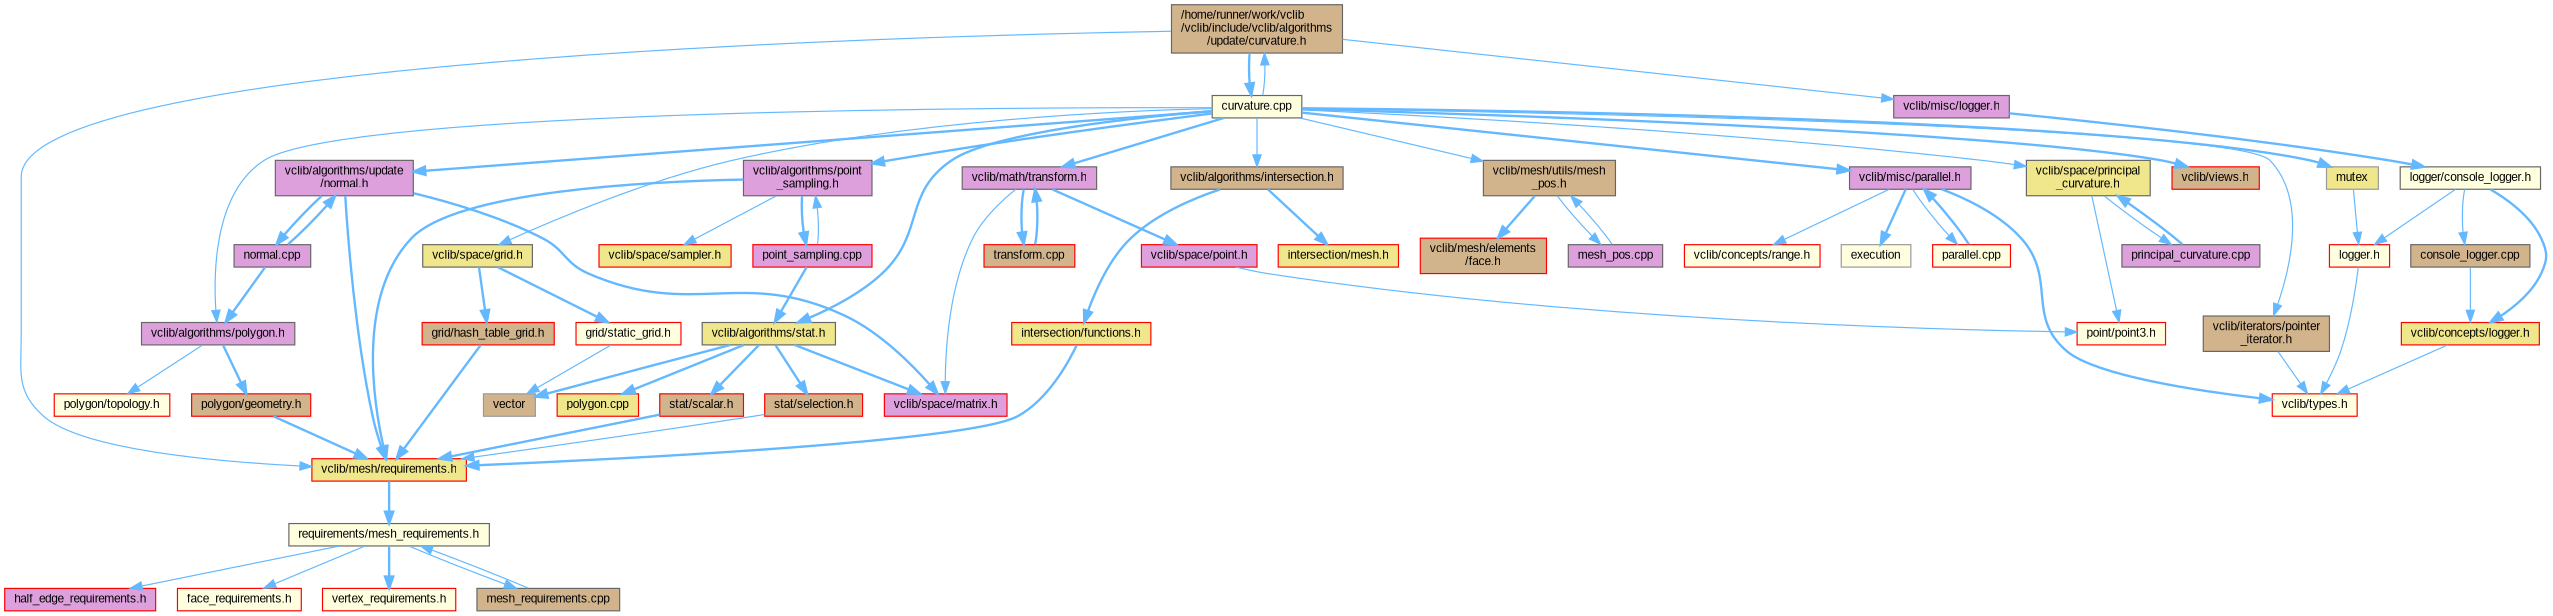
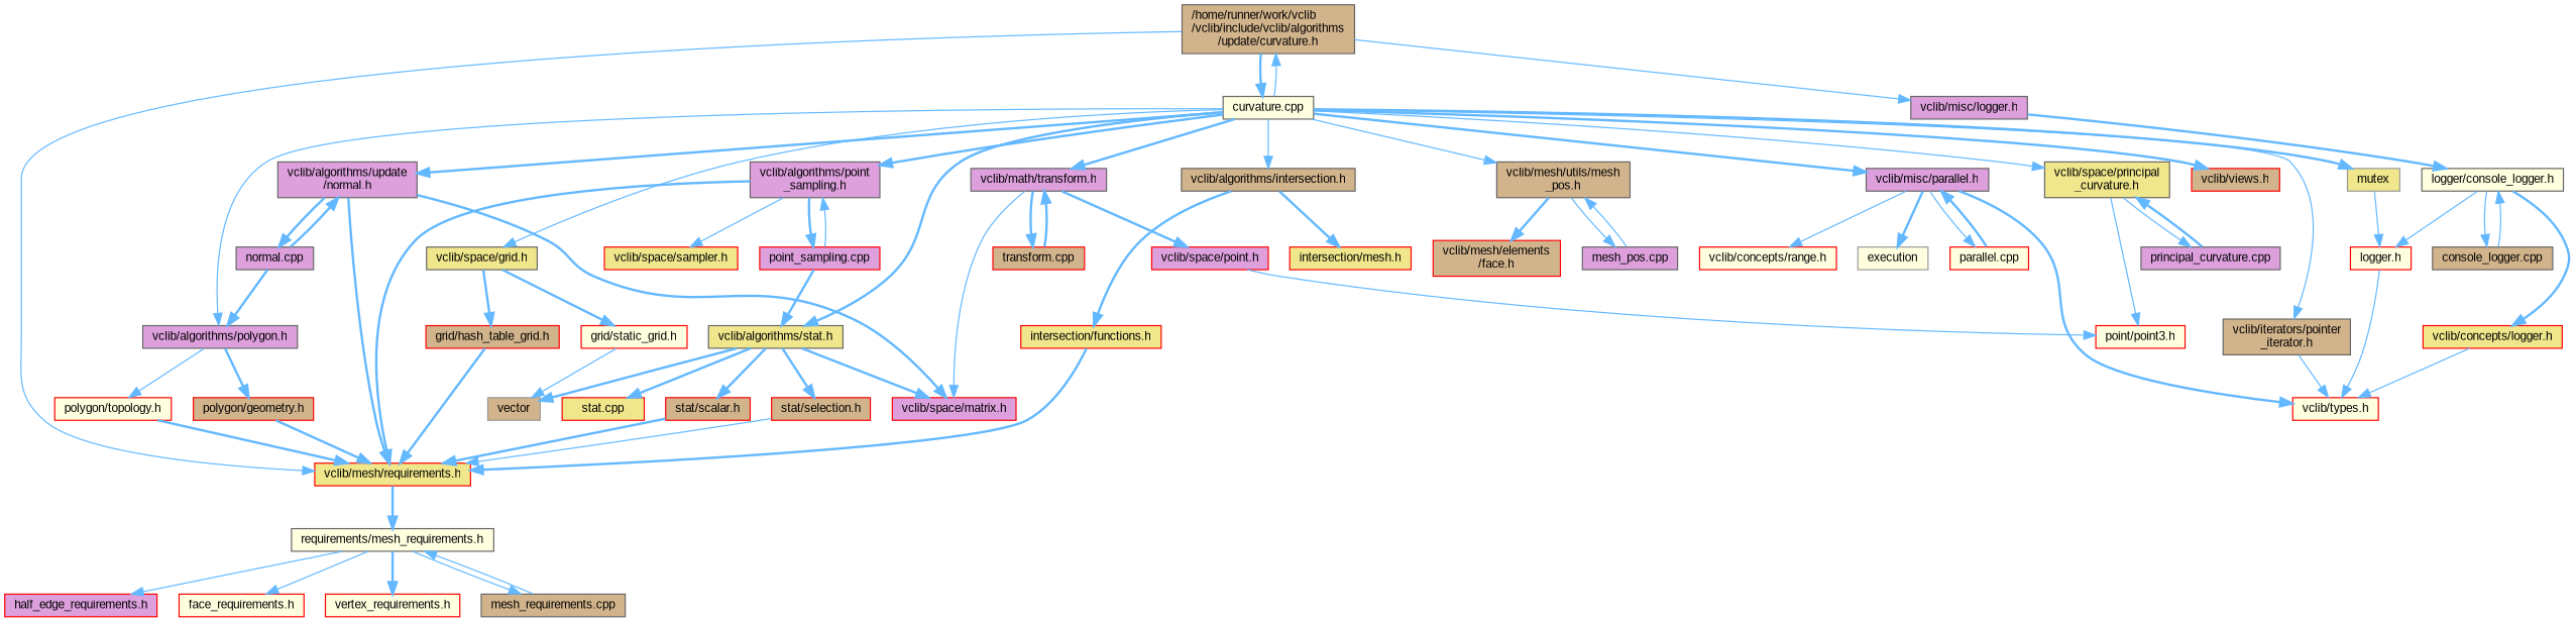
  digraph {
    fontname="Liberation Sans"
    node [color=red fillcolor=tan fontname="Liberation Sans" fontsize=10 shape=box style=filled]
    edge [color=steelblue1 fontname="Liberation Sans" fontsize=10 labelfontname=Helvetica labelfontsize=10 style=bold]
    n1 [color=gray40 fontcolor=black height=0.2 label="/home/runner/work/vclib\l/vclib/include/vclib/algorithms\l/update/curvature.h" width=0.4]
    n2 [fillcolor=khaki height=0.2 label="vclib/mesh/requirements.h" width=0.4]
    n3 [color=grey40 fillcolor=plum height=0.2 label="vclib/misc/logger.h" width=0.4]
    n4 [color=grey40 fillcolor=lightyellow height=0.2 label="curvature.cpp" width=0.4]
    n5 [color=grey40 fillcolor=lightyellow height=0.2 label="requirements/mesh_requirements.h" width=0.4]
    n6 [color=grey40 fillcolor=lightyellow height=0.2 label="logger/console_logger.h" width=0.4]
    n7 [color=grey60 fillcolor=khaki height=0.2 label=mutex width=0.4]
    n8 [color=grey40 height=0.2 label="vclib/algorithms/intersection.h" width=0.4]
    n9 [color=grey40 fillcolor=khaki height=0.2 label="vclib/algorithms/stat.h" width=0.4]
    n10 [color=grey40 fillcolor=plum height=0.2 label="vclib/algorithms/point\l_sampling.h" width=0.4]
    n11 [color=grey40 fillcolor=plum height=0.2 label="vclib/algorithms/polygon.h" width=0.4]
    n12 [color=grey40 fillcolor=plum height=0.2 label="vclib/algorithms/update\l/normal.h" width=0.4]
    n13 [color=grey40 fillcolor=plum height=0.2 label="vclib/math/transform.h" width=0.4]
    n14 [color=grey40 height=0.2 label="vclib/mesh/utils/mesh\l_pos.h" width=0.4]
    n15 [color=grey40 fillcolor=plum height=0.2 label="vclib/misc/parallel.h" width=0.4]
    n16 [color=grey40 fillcolor=khaki height=0.2 label="vclib/space/grid.h" width=0.4]
    n17 [color=grey40 fillcolor=khaki height=0.2 label="vclib/space/principal\l_curvature.h" width=0.4]
    n18 [height=0.2 label="vclib/views.h" width=0.4]
    n19 [color=grey40 height=0.2 label="vclib/iterators/pointer\l_iterator.h" width=0.4]
    n20 [fillcolor=plum height=0.2 label="half_edge_requirements.h" width=0.4]
    n21 [fillcolor=lightyellow height=0.2 label="face_requirements.h" width=0.4]
    n22 [fillcolor=lightyellow height=0.2 label="vertex_requirements.h" width=0.4]
    n23 [color=grey40 height=0.2 label="mesh_requirements.cpp" width=0.4]
    n24 [fillcolor=lightyellow height=0.2 label="logger.h" width=0.4]
    n25 [fillcolor=khaki height=0.2 label="vclib/concepts/logger.h" width=0.4]
    n26 [color=grey40 height=0.2 label="console_logger.cpp" width=0.4]
    n27 [fillcolor=lightyellow height=0.2 label="vclib/types.h" width=0.4]
    n28 [fillcolor=khaki height=0.2 label="intersection/functions.h" width=0.4]
    n29 [fillcolor=khaki height=0.2 label="intersection/mesh.h" width=0.4]
    n30 [color=grey60 height=0.2 label=vector width=0.4]
    n31 [fillcolor=plum height=0.2 label="vclib/space/matrix.h" width=0.4]
    n32 [height=0.2 label="stat/scalar.h" width=0.4]
    n33 [height=0.2 label="stat/selection.h" width=0.4]
-   n34 [fillcolor=khaki height=0.2 label="polygon.cpp" width=0.4]
+   n34 [fillcolor=khaki height=0.2 label="stat.cpp" width=0.4]
    n35 [fillcolor=khaki height=0.2 label="vclib/space/sampler.h" width=0.4]
    n36 [fillcolor=plum height=0.2 label="point_sampling.cpp" width=0.4]
    n37 [height=0.2 label="polygon/geometry.h" width=0.4]
    n38 [fillcolor=lightyellow height=0.2 label="polygon/topology.h" width=0.4]
    n39 [color=grey40 fillcolor=plum height=0.2 label="normal.cpp" width=0.4]
    n40 [fillcolor=plum height=0.2 label="vclib/space/point.h" width=0.4]
    n41 [height=0.2 label="transform.cpp" width=0.4]
    n42 [height=0.2 label="vclib/mesh/elements\l/face.h" width=0.4]
    n43 [color=grey40 fillcolor=plum height=0.2 label="mesh_pos.cpp" width=0.4]
    n44 [fillcolor=lightyellow height=0.2 label="vclib/concepts/range.h" width=0.4]
    n45 [color=grey60 fillcolor=lightyellow height=0.2 label=execution width=0.4]
    n46 [fillcolor=lightyellow height=0.2 label="parallel.cpp" width=0.4]
    n47 [height=0.2 label="grid/hash_table_grid.h" width=0.4]
    n48 [fillcolor=lightyellow height=0.2 label="grid/static_grid.h" width=0.4]
    n49 [fillcolor=lightyellow height=0.2 label="point/point3.h" width=0.4]
    n50 [color=grey40 fillcolor=plum height=0.2 label="principal_curvature.cpp" width=0.4]
    n1 -> n2 [style=solid]
    n1 -> n3 [style=solid]
    n1 -> n4
    n2 -> n5
    n3 -> n6
    n4 -> n1 [style=solid]
    n4 -> n7
    n4 -> n8 [style=solid]
    n4 -> n9
    n4 -> n10
    n4 -> n11 [style=solid]
    n4 -> n12
    n4 -> n13
    n4 -> n14 [style=solid]
    n4 -> n15
    n4 -> n16 [style=solid]
    n4 -> n17 [style=solid]
    n4 -> n18
    n4 -> n19 [style=solid]
    n5 -> n20 [style=solid]
    n5 -> n21 [style=solid]
    n5 -> n22
    n5 -> n23 [style=solid]
    n6 -> n24 [style=solid]
    n6 -> n25
    n6 -> n26 [style=solid]
    n7 -> n24 [style=solid]
    n8 -> n28
    n8 -> n29
    n9 -> n30
    n9 -> n31
    n9 -> n32
    n9 -> n33
    n9 -> n34
    n10 -> n2
    n10 -> n35 [style=solid]
    n10 -> n36
    n11 -> n37
    n11 -> n38 [style=solid]
    n12 -> n2
    n12 -> n31
    n12 -> n39
    n13 -> n31 [style=solid]
    n13 -> n40
    n13 -> n41
    n14 -> n42
    n14 -> n43 [style=solid]
    n15 -> n27
    n15 -> n44 [style=solid]
    n15 -> n45
    n15 -> n46 [style=solid]
    n16 -> n47
    n16 -> n48
    n17 -> n49 [style=solid]
    n17 -> n50 [style=solid]
    n19 -> n27 [style=solid]
    n23 -> n5 [style=solid]
    n24 -> n27 [style=solid]
    n25 -> n27 [style=solid]
-   n26 -> n25 [style=solid]
+   n26 -> n6 [style=solid]
    n28 -> n2
    n32 -> n2
    n33 -> n2 [style=solid]
    n36 -> n9
    n36 -> n10 [style=solid]
    n37 -> n2
+   n38 -> n2
    n39 -> n11
    n39 -> n12
    n40 -> n49 [style=solid]
    n41 -> n13
    n43 -> n14 [style=solid]
    n46 -> n15
    n47 -> n2
    n48 -> n30 [style=solid]
    n50 -> n17
  }
